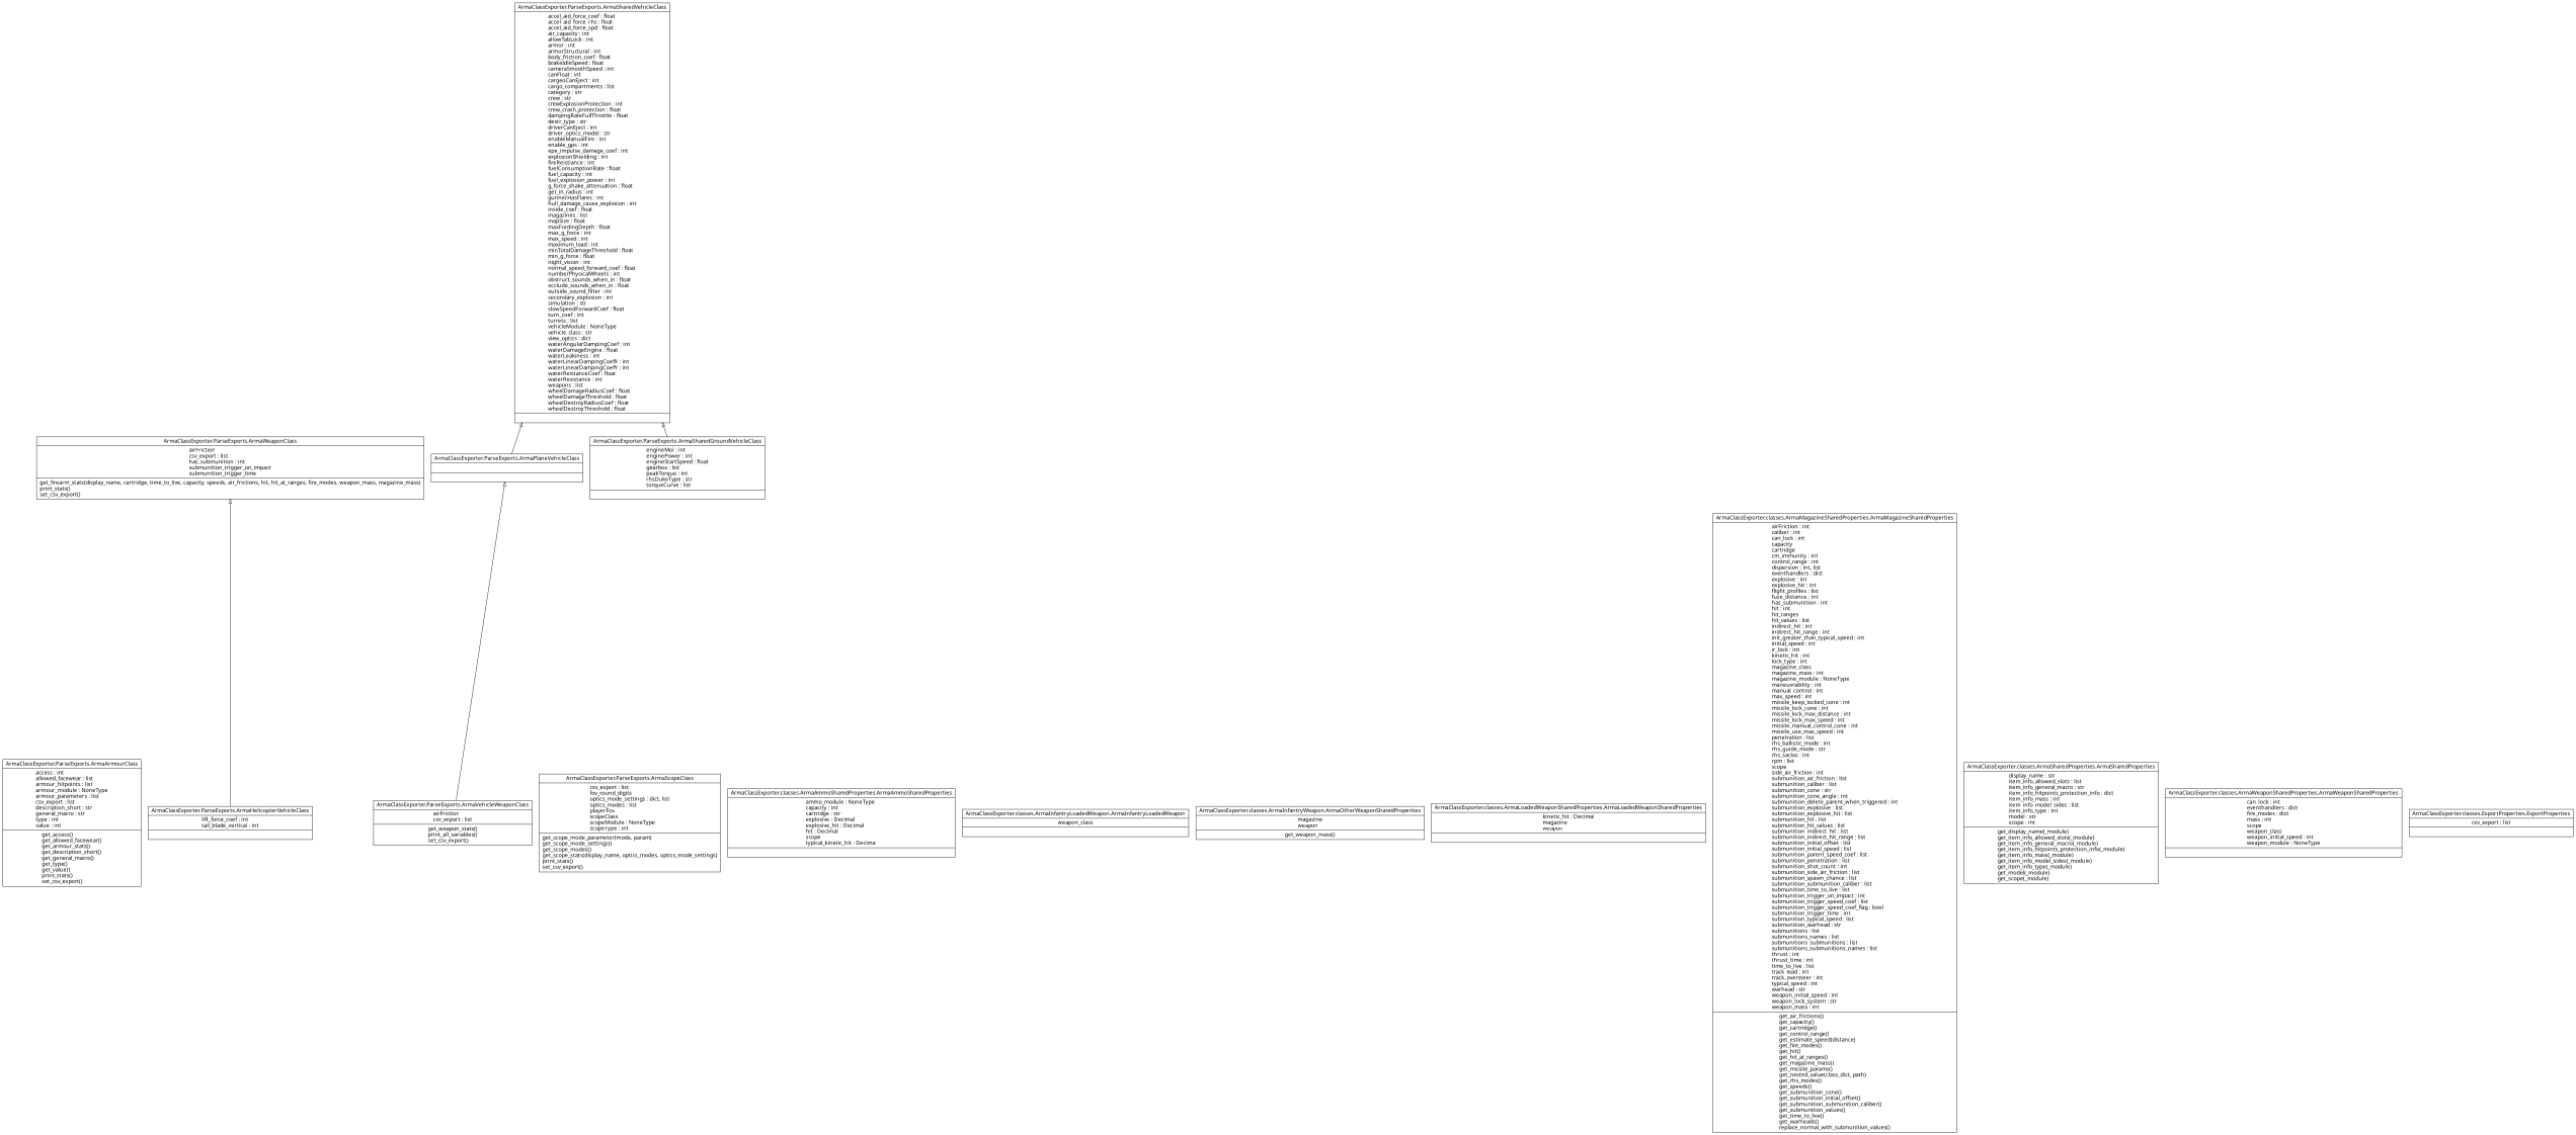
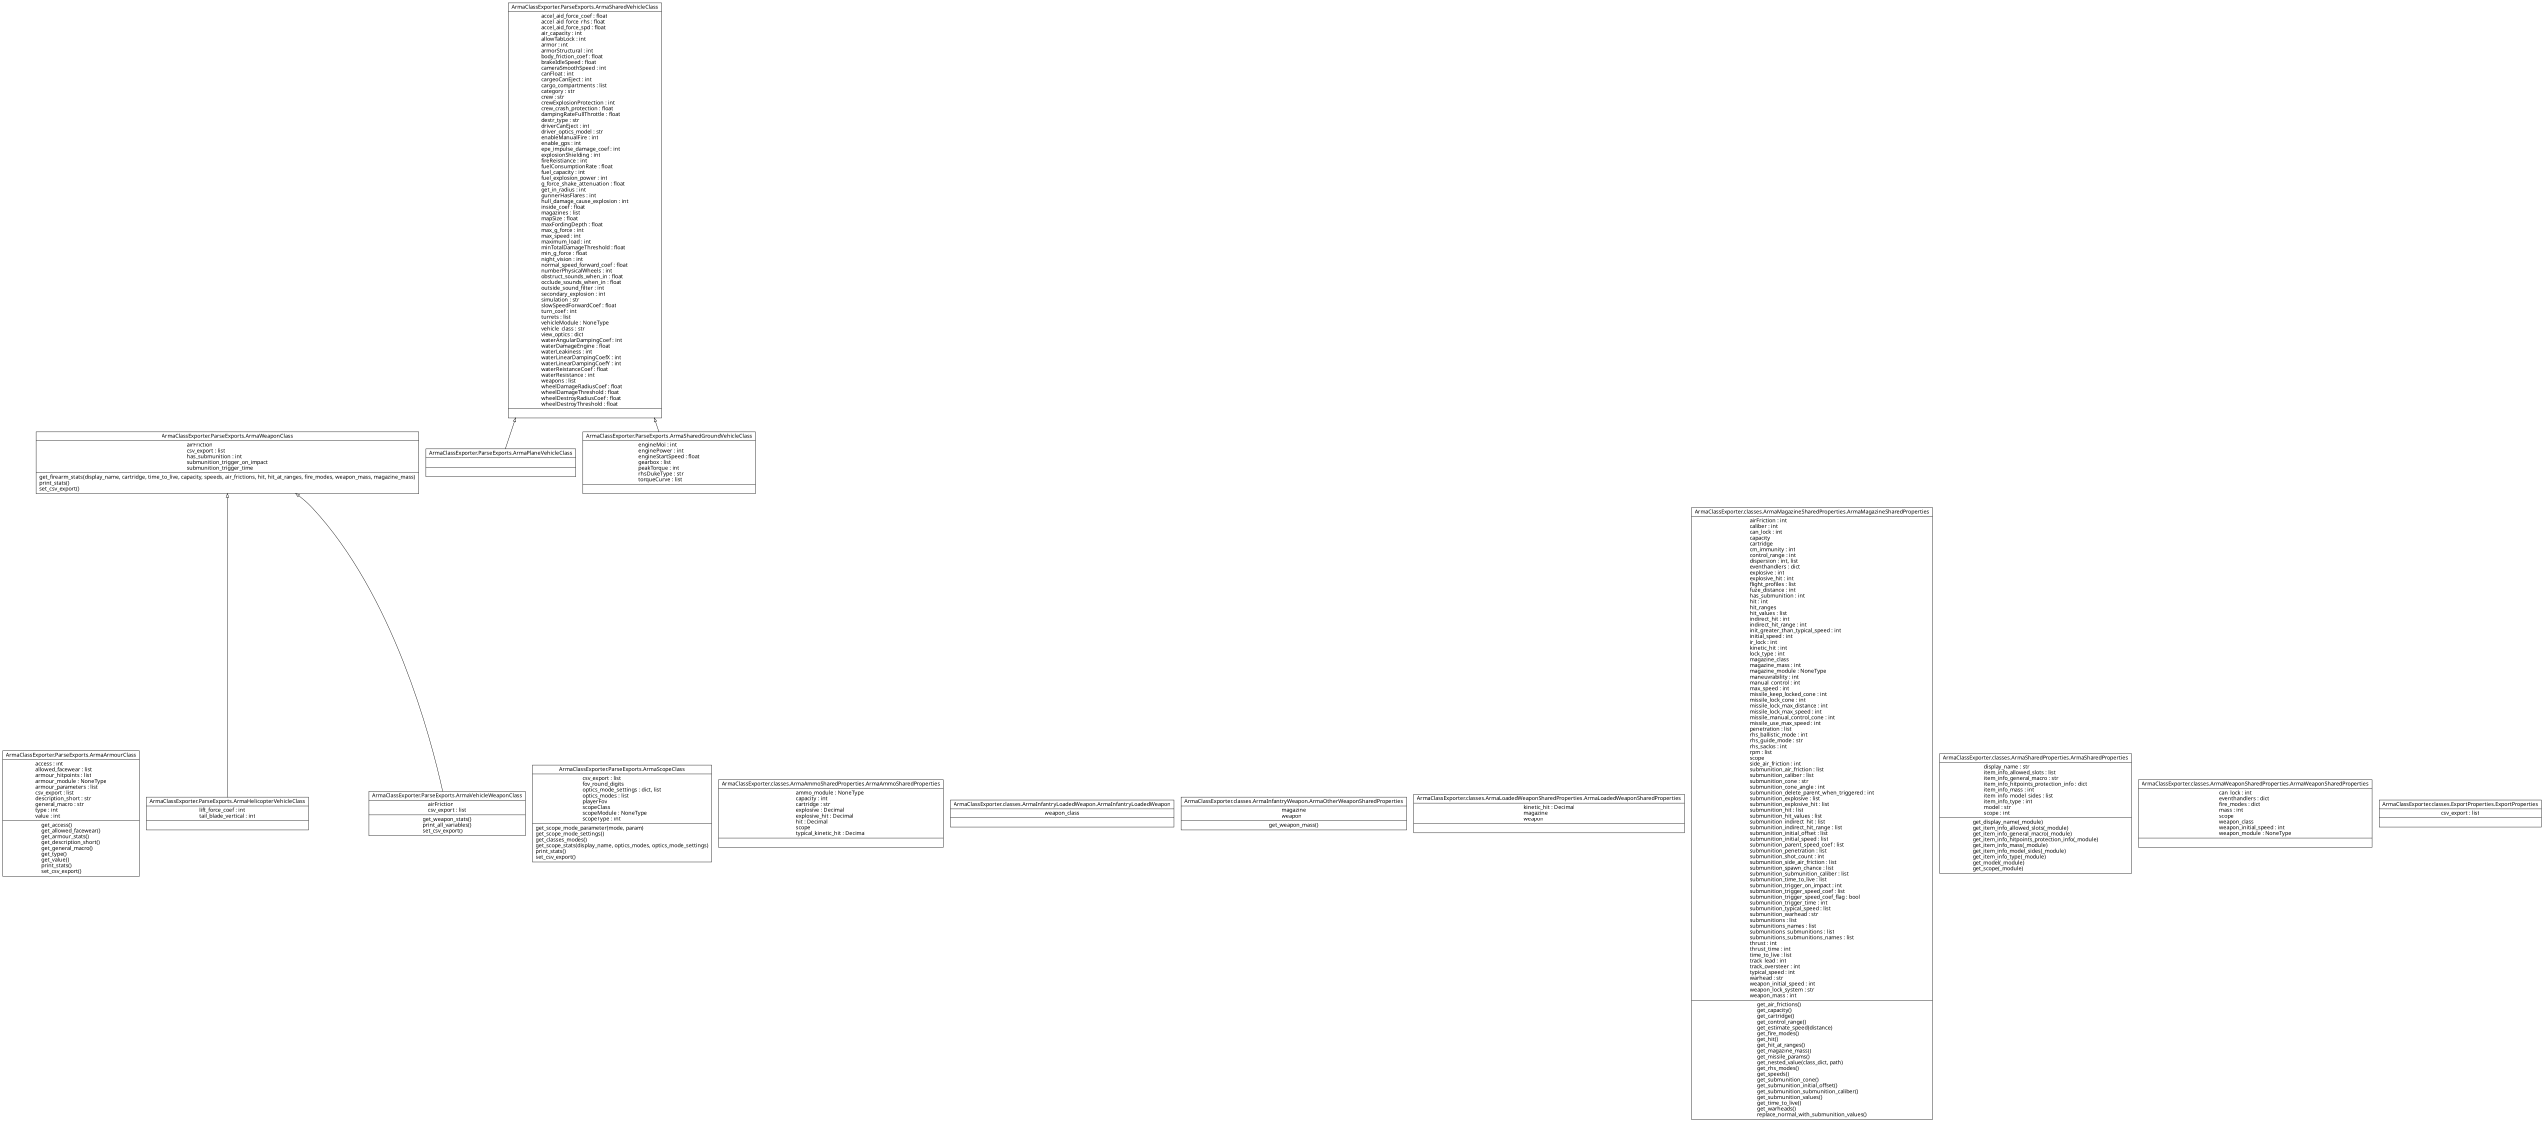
  digraph {
    fontname="Noto Sans"
    rankdir=BT
    node [color=black fontcolor=black fontname="Noto Sans" shape=record style=solid]
    edge [arrowhead=empty arrowtail=none fontname="Noto Sans"]
    n1 [label=<{ArmaClassExporter.ParseExports.ArmaArmourClass|access : int<br ALIGN="LEFT"/>allowed_facewear : list<br ALIGN="LEFT"/>armour_hitpoints : list<br ALIGN="LEFT"/>armour_module : NoneType<br ALIGN="LEFT"/>armour_parameters : list<br ALIGN="LEFT"/>csv_export : list<br ALIGN="LEFT"/>description_short : str<br ALIGN="LEFT"/>general_macro : str<br ALIGN="LEFT"/>type : int<br ALIGN="LEFT"/>value : int<br ALIGN="LEFT"/>|get_access()<br ALIGN="LEFT"/>get_allowed_facewear()<br ALIGN="LEFT"/>get_armour_stats()<br ALIGN="LEFT"/>get_description_short()<br ALIGN="LEFT"/>get_general_macro()<br ALIGN="LEFT"/>get_type()<br ALIGN="LEFT"/>get_value()<br ALIGN="LEFT"/>print_stats()<br ALIGN="LEFT"/>set_csv_export()<br ALIGN="LEFT"/>}>]
    n2 [label=<{ArmaClassExporter.ParseExports.ArmaHelicopterVehicleClass|lift_force_coef : int<br ALIGN="LEFT"/>tail_blade_vertical : int<br ALIGN="LEFT"/>|}>]
    n3 [label=<{ArmaClassExporter.ParseExports.ArmaWeaponClass|airFriction<br ALIGN="LEFT"/>csv_export : list<br ALIGN="LEFT"/>has_submunition : int<br ALIGN="LEFT"/>submunition_trigger_on_impact<br ALIGN="LEFT"/>submunition_trigger_time<br ALIGN="LEFT"/>|get_firearm_stats(display_name, cartridge, time_to_live, capacity, speeds, air_frictions, hit, hit_at_ranges, fire_modes, weapon_mass, magazine_mass)<br ALIGN="LEFT"/>print_stats()<br ALIGN="LEFT"/>set_csv_export()<br ALIGN="LEFT"/>}>]
    n4 [label=<{ArmaClassExporter.ParseExports.ArmaSharedVehicleClass|accel_aid_force_coef : float<br ALIGN="LEFT"/>accel_aid_force_rhs : float<br ALIGN="LEFT"/>accel_aid_force_spd : float<br ALIGN="LEFT"/>air_capacity : int<br ALIGN="LEFT"/>allowTabLock : int<br ALIGN="LEFT"/>armor : int<br ALIGN="LEFT"/>armorStructural : int<br ALIGN="LEFT"/>body_friction_coef : float<br ALIGN="LEFT"/>brakeIdleSpeed : float<br ALIGN="LEFT"/>cameraSmoothSpeed : int<br ALIGN="LEFT"/>canFloat : int<br ALIGN="LEFT"/>cargeoCanEject : int<br ALIGN="LEFT"/>cargo_compartments : list<br ALIGN="LEFT"/>category : str<br ALIGN="LEFT"/>crew : str<br ALIGN="LEFT"/>crewExplosionProtection : int<br ALIGN="LEFT"/>crew_crash_protection : float<br ALIGN="LEFT"/>dampingRateFullThrottle : float<br ALIGN="LEFT"/>destr_type : str<br ALIGN="LEFT"/>driverCanEject : int<br ALIGN="LEFT"/>driver_optics_model : str<br ALIGN="LEFT"/>enableManualFire : int<br ALIGN="LEFT"/>enable_gps : int<br ALIGN="LEFT"/>epe_impulse_damage_coef : int<br ALIGN="LEFT"/>explosionShielding : int<br ALIGN="LEFT"/>fireReistiance : int<br ALIGN="LEFT"/>fuelConsumptionRate : float<br ALIGN="LEFT"/>fuel_capacity : int<br ALIGN="LEFT"/>fuel_explosion_power : int<br ALIGN="LEFT"/>g_force_shake_attenuation : float<br ALIGN="LEFT"/>get_in_radius : int<br ALIGN="LEFT"/>gunnerHasFlares : int<br ALIGN="LEFT"/>hull_damage_cause_explosion : int<br ALIGN="LEFT"/>inside_coef : float<br ALIGN="LEFT"/>magazines : list<br ALIGN="LEFT"/>mapSize : float<br ALIGN="LEFT"/>maxFordingDepth : float<br ALIGN="LEFT"/>max_g_force : int<br ALIGN="LEFT"/>max_speed : int<br ALIGN="LEFT"/>maximum_load : int<br ALIGN="LEFT"/>minTotalDamageThreshold : float<br ALIGN="LEFT"/>min_g_force : float<br ALIGN="LEFT"/>night_vision : int<br ALIGN="LEFT"/>normal_speed_forward_coef : float<br ALIGN="LEFT"/>numberPhysicalWheels : int<br ALIGN="LEFT"/>obstruct_sounds_when_in : float<br ALIGN="LEFT"/>occlude_sounds_when_in : float<br ALIGN="LEFT"/>outside_sound_filter : int<br ALIGN="LEFT"/>secondary_explosion : int<br ALIGN="LEFT"/>simulation : str<br ALIGN="LEFT"/>slowSpeedForwardCoef : float<br ALIGN="LEFT"/>turn_coef : int<br ALIGN="LEFT"/>turrets : list<br ALIGN="LEFT"/>vehicleModule : NoneType<br ALIGN="LEFT"/>vehicle_class : str<br ALIGN="LEFT"/>view_optics : dict<br ALIGN="LEFT"/>waterAngularDampingCoef : int<br ALIGN="LEFT"/>waterDamageEngine : float<br ALIGN="LEFT"/>waterLeakiness : int<br ALIGN="LEFT"/>waterLinearDampingCoefX : int<br ALIGN="LEFT"/>waterLinearDampingCoefY : int<br ALIGN="LEFT"/>waterReistanceCoef : float<br ALIGN="LEFT"/>waterResistance : int<br ALIGN="LEFT"/>weapons : list<br ALIGN="LEFT"/>wheelDamageRadiusCoef : float<br ALIGN="LEFT"/>wheelDamageThreshold : float<br ALIGN="LEFT"/>wheelDestroyRadiusCoef : float<br ALIGN="LEFT"/>wheelDestroyThreshold : float<br ALIGN="LEFT"/>|}>]
    n5 [label=<{ArmaClassExporter.ParseExports.ArmaPlaneVehicleClass|<br ALIGN="LEFT"/>|}>]
-   n6 [label=<{ArmaClassExporter.ParseExports.ArmaScopeClass|csv_export : list<br ALIGN="LEFT"/>fov_round_digits<br ALIGN="LEFT"/>optics_mode_settings : dict, list<br ALIGN="LEFT"/>optics_modes : list<br ALIGN="LEFT"/>playerFov<br ALIGN="LEFT"/>scopeClass<br ALIGN="LEFT"/>scopeModule : NoneType<br ALIGN="LEFT"/>scopeType : int<br ALIGN="LEFT"/>|get_scope_mode_parameter(mode, param)<br ALIGN="LEFT"/>get_scope_mode_settings()<br ALIGN="LEFT"/>get_scope_modes()<br ALIGN="LEFT"/>get_scope_stats(display_name, optics_modes, optics_mode_settings)<br ALIGN="LEFT"/>print_stats()<br ALIGN="LEFT"/>set_csv_export()<br ALIGN="LEFT"/>}>]
+   n6 [label=<{ArmaClassExporter.ParseExports.ArmaScopeClass|csv_export : list<br ALIGN="LEFT"/>fov_round_digits<br ALIGN="LEFT"/>optics_mode_settings : dict, list<br ALIGN="LEFT"/>optics_modes : list<br ALIGN="LEFT"/>playerFov<br ALIGN="LEFT"/>scopeClass<br ALIGN="LEFT"/>scopeModule : NoneType<br ALIGN="LEFT"/>scopeType : int<br ALIGN="LEFT"/>|get_scope_mode_parameter(mode, param)<br ALIGN="LEFT"/>get_scope_mode_settings()<br ALIGN="LEFT"/>get_classes_modes()<br ALIGN="LEFT"/>get_scope_stats(display_name, optics_modes, optics_mode_settings)<br ALIGN="LEFT"/>print_stats()<br ALIGN="LEFT"/>set_csv_export()<br ALIGN="LEFT"/>}>]
    n7 [label=<{ArmaClassExporter.ParseExports.ArmaSharedGroundVehicleClass|engineMoi : int<br ALIGN="LEFT"/>enginePower : int<br ALIGN="LEFT"/>engineStartSpeed : float<br ALIGN="LEFT"/>gearbox : list<br ALIGN="LEFT"/>peakTorque : int<br ALIGN="LEFT"/>rhsDukeType : str<br ALIGN="LEFT"/>torqueCurve : list<br ALIGN="LEFT"/>|}>]
    n8 [label=<{ArmaClassExporter.ParseExports.ArmaVehicleWeaponClass|airFriction<br ALIGN="LEFT"/>csv_export : list<br ALIGN="LEFT"/>|get_weapon_stats()<br ALIGN="LEFT"/>print_all_variables()<br ALIGN="LEFT"/>set_csv_export()<br ALIGN="LEFT"/>}>]
    n9 [label=<{ArmaClassExporter.classes.ArmaAmmoSharedProperties.ArmaAmmoSharedProperties|ammo_module : NoneType<br ALIGN="LEFT"/>capacity : int<br ALIGN="LEFT"/>cartridge : str<br ALIGN="LEFT"/>explosive : Decimal<br ALIGN="LEFT"/>explosive_hit : Decimal<br ALIGN="LEFT"/>hit : Decimal<br ALIGN="LEFT"/>scope<br ALIGN="LEFT"/>typical_kinetic_hit : Decimal<br ALIGN="LEFT"/>|}>]
    n10 [label=<{ArmaClassExporter.classes.ArmaInfantryLoadedWeapon.ArmaInfantryLoadedWeapon|weapon_class<br ALIGN="LEFT"/>|}>]
    n11 [label=<{ArmaClassExporter.classes.ArmaInfantryWeapon.ArmaOtherWeaponSharedProperties|magazine<br ALIGN="LEFT"/>weapon<br ALIGN="LEFT"/>|get_weapon_mass()<br ALIGN="LEFT"/>}>]
    n12 [label=<{ArmaClassExporter.classes.ArmaLoadedWeaponSharedProperties.ArmaLoadedWeaponSharedProperties|kinetic_hit : Decimal<br ALIGN="LEFT"/>magazine<br ALIGN="LEFT"/>weapon<br ALIGN="LEFT"/>|}>]
    n13 [label=<{ArmaClassExporter.classes.ArmaMagazineSharedProperties.ArmaMagazineSharedProperties|airFriction : int<br ALIGN="LEFT"/>caliber : int<br ALIGN="LEFT"/>can_lock : int<br ALIGN="LEFT"/>capacity<br ALIGN="LEFT"/>cartridge<br ALIGN="LEFT"/>cm_immunity : int<br ALIGN="LEFT"/>control_range : int<br ALIGN="LEFT"/>dispersion : int, list<br ALIGN="LEFT"/>eventhandlers : dict<br ALIGN="LEFT"/>explosive : int<br ALIGN="LEFT"/>explosive_hit : int<br ALIGN="LEFT"/>flight_profiles : list<br ALIGN="LEFT"/>fuze_distance : int<br ALIGN="LEFT"/>has_submunition : int<br ALIGN="LEFT"/>hit : int<br ALIGN="LEFT"/>hit_ranges<br ALIGN="LEFT"/>hit_values : list<br ALIGN="LEFT"/>indirect_hit : int<br ALIGN="LEFT"/>indirect_hit_range : int<br ALIGN="LEFT"/>init_greater_than_typical_speed : int<br ALIGN="LEFT"/>initial_speed : int<br ALIGN="LEFT"/>ir_lock : int<br ALIGN="LEFT"/>kinetic_hit : int<br ALIGN="LEFT"/>lock_type : int<br ALIGN="LEFT"/>magazine_class<br ALIGN="LEFT"/>magazine_mass : int<br ALIGN="LEFT"/>magazine_module : NoneType<br ALIGN="LEFT"/>maneuvrability : int<br ALIGN="LEFT"/>manual_control : int<br ALIGN="LEFT"/>max_speed : int<br ALIGN="LEFT"/>missile_keep_locked_cone : int<br ALIGN="LEFT"/>missile_lock_cone : int<br ALIGN="LEFT"/>missile_lock_max_distance : int<br ALIGN="LEFT"/>missile_lock_max_speed : int<br ALIGN="LEFT"/>missile_manual_control_cone : int<br ALIGN="LEFT"/>missile_use_max_speed : int<br ALIGN="LEFT"/>penetration : list<br ALIGN="LEFT"/>rhs_ballistic_mode : int<br ALIGN="LEFT"/>rhs_guide_mode : str<br ALIGN="LEFT"/>rhs_saclos : int<br ALIGN="LEFT"/>rpm : list<br ALIGN="LEFT"/>scope<br ALIGN="LEFT"/>side_air_friction : int<br ALIGN="LEFT"/>submunition_air_friction : list<br ALIGN="LEFT"/>submunition_caliber : list<br ALIGN="LEFT"/>submunition_cone : str<br ALIGN="LEFT"/>submunition_cone_angle : int<br ALIGN="LEFT"/>submunition_delete_parent_when_triggered : int<br ALIGN="LEFT"/>submunition_explosive : list<br ALIGN="LEFT"/>submunition_explosive_hit : list<br ALIGN="LEFT"/>submunition_hit : list<br ALIGN="LEFT"/>submunition_hit_values : list<br ALIGN="LEFT"/>submunition_indirect_hit : list<br ALIGN="LEFT"/>submunition_indirect_hit_range : list<br ALIGN="LEFT"/>submunition_initial_offset : list<br ALIGN="LEFT"/>submunition_initial_speed : list<br ALIGN="LEFT"/>submunition_parent_speed_coef : list<br ALIGN="LEFT"/>submunition_penetration : list<br ALIGN="LEFT"/>submunition_shot_count : int<br ALIGN="LEFT"/>submunition_side_air_friction : list<br ALIGN="LEFT"/>submunition_spawn_chance : list<br ALIGN="LEFT"/>submunition_submunition_caliber : list<br ALIGN="LEFT"/>submunition_time_to_live : list<br ALIGN="LEFT"/>submunition_trigger_on_impact : int<br ALIGN="LEFT"/>submunition_trigger_speed_coef : list<br ALIGN="LEFT"/>submunition_trigger_speed_coef_flag : bool<br ALIGN="LEFT"/>submunition_trigger_time : int<br ALIGN="LEFT"/>submunition_typical_speed : list<br ALIGN="LEFT"/>submunition_warhead : str<br ALIGN="LEFT"/>submunitions : list<br ALIGN="LEFT"/>submunitions_names : list<br ALIGN="LEFT"/>submunitions_submunitions : list<br ALIGN="LEFT"/>submunitions_submunitions_names : list<br ALIGN="LEFT"/>thrust : int<br ALIGN="LEFT"/>thrust_time : int<br ALIGN="LEFT"/>time_to_live : list<br ALIGN="LEFT"/>track_lead : int<br ALIGN="LEFT"/>track_oversteer : int<br ALIGN="LEFT"/>typical_speed : int<br ALIGN="LEFT"/>warhead : str<br ALIGN="LEFT"/>weapon_initial_speed : int<br ALIGN="LEFT"/>weapon_lock_system : str<br ALIGN="LEFT"/>weapon_mass : int<br ALIGN="LEFT"/>|get_air_frictions()<br ALIGN="LEFT"/>get_capacity()<br ALIGN="LEFT"/>get_cartridge()<br ALIGN="LEFT"/>get_control_range()<br ALIGN="LEFT"/>get_estimate_speed(distance)<br ALIGN="LEFT"/>get_fire_modes()<br ALIGN="LEFT"/>get_hit()<br ALIGN="LEFT"/>get_hit_at_ranges()<br ALIGN="LEFT"/>get_magazine_mass()<br ALIGN="LEFT"/>get_missile_params()<br ALIGN="LEFT"/>get_nested_value(class_dict, path)<br ALIGN="LEFT"/>get_rhs_modes()<br ALIGN="LEFT"/>get_speeds()<br ALIGN="LEFT"/>get_submunition_cone()<br ALIGN="LEFT"/>get_submunition_initial_offset()<br ALIGN="LEFT"/>get_submunition_submunition_caliber()<br ALIGN="LEFT"/>get_submunition_values()<br ALIGN="LEFT"/>get_time_to_live()<br ALIGN="LEFT"/>get_warheads()<br ALIGN="LEFT"/>replace_normal_with_submunition_values()<br ALIGN="LEFT"/>}>]
    n14 [label=<{ArmaClassExporter.classes.ArmaSharedProperties.ArmaSharedProperties|display_name : str<br ALIGN="LEFT"/>item_info_allowed_slots : list<br ALIGN="LEFT"/>item_info_general_macro : str<br ALIGN="LEFT"/>item_info_hitpoints_protection_info : dict<br ALIGN="LEFT"/>item_info_mass : int<br ALIGN="LEFT"/>item_info_model_sides : list<br ALIGN="LEFT"/>item_info_type : int<br ALIGN="LEFT"/>model : str<br ALIGN="LEFT"/>scope : int<br ALIGN="LEFT"/>|get_display_name(_module)<br ALIGN="LEFT"/>get_item_info_allowed_slots(_module)<br ALIGN="LEFT"/>get_item_info_general_macro(_module)<br ALIGN="LEFT"/>get_item_info_hitpoints_protection_info(_module)<br ALIGN="LEFT"/>get_item_info_mass(_module)<br ALIGN="LEFT"/>get_item_info_model_sides(_module)<br ALIGN="LEFT"/>get_item_info_type(_module)<br ALIGN="LEFT"/>get_model(_module)<br ALIGN="LEFT"/>get_scope(_module)<br ALIGN="LEFT"/>}>]
    n15 [label=<{ArmaClassExporter.classes.ArmaWeaponSharedProperties.ArmaWeaponSharedProperties|can_lock : int<br ALIGN="LEFT"/>eventhandlers : dict<br ALIGN="LEFT"/>fire_modes : dict<br ALIGN="LEFT"/>mass : int<br ALIGN="LEFT"/>scope<br ALIGN="LEFT"/>weapon_class<br ALIGN="LEFT"/>weapon_initial_speed : int<br ALIGN="LEFT"/>weapon_module : NoneType<br ALIGN="LEFT"/>|}>]
    n16 [label=<{ArmaClassExporter.classes.ExportProperties.ExportProperties|csv_export : list<br ALIGN="LEFT"/>|}>]
    n2 -> n3
    n5 -> n4
    n7 -> n4
-   n8 -> n5
+   n8 -> n3
  }
